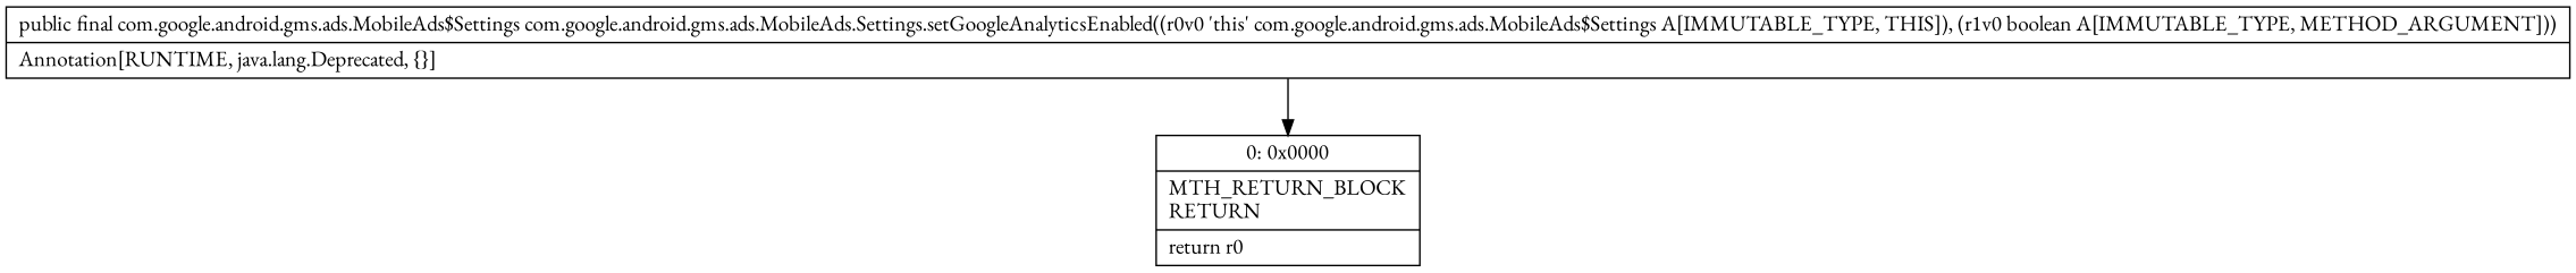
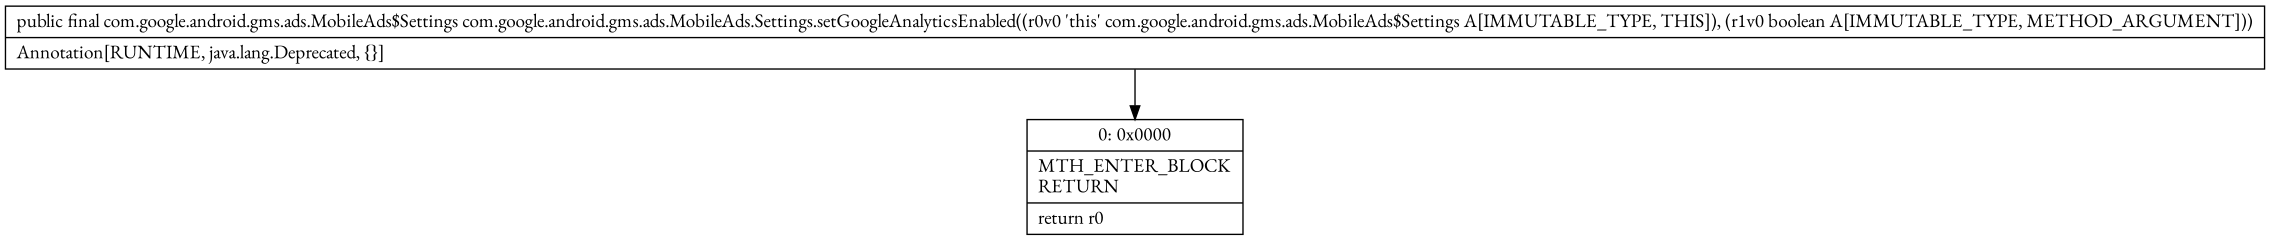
  digraph {
    fontname="EB Garamond"
    node [shape=record fontname="EB Garamond"]
-   n1 [label="{0\:\ 0x0000|MTH_RETURN_BLOCK\lRETURN\l|return r0\l}"]
+   n1 [label="{0\:\ 0x0000|MTH_ENTER_BLOCK\lRETURN\l|return r0\l}"]
    n2 [label="{public final com.google.android.gms.ads.MobileAds$Settings com.google.android.gms.ads.MobileAds.Settings.setGoogleAnalyticsEnabled((r0v0 'this' com.google.android.gms.ads.MobileAds$Settings A[IMMUTABLE_TYPE, THIS]), (r1v0 boolean A[IMMUTABLE_TYPE, METHOD_ARGUMENT]))  | Annotation[RUNTIME, java.lang.Deprecated, \{\}]\l}"]
    n2 -> n1 [fontname="EB Garamond"]
  }
